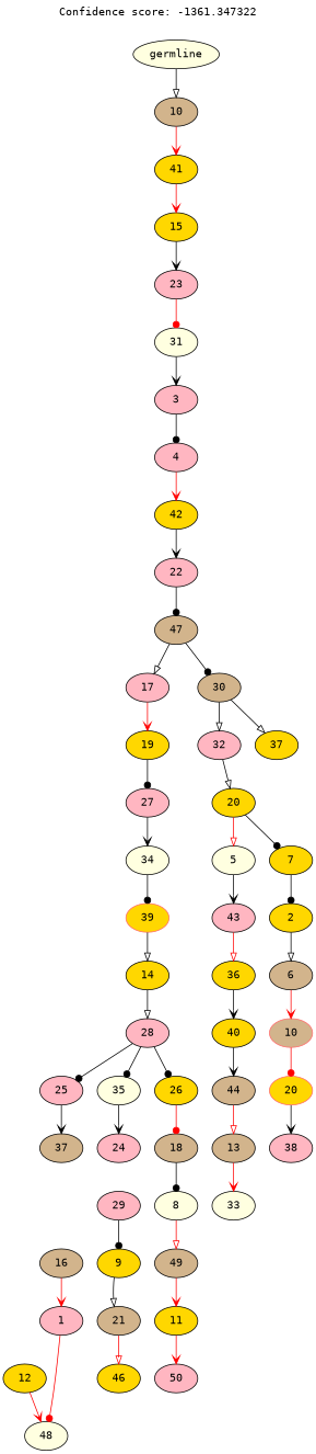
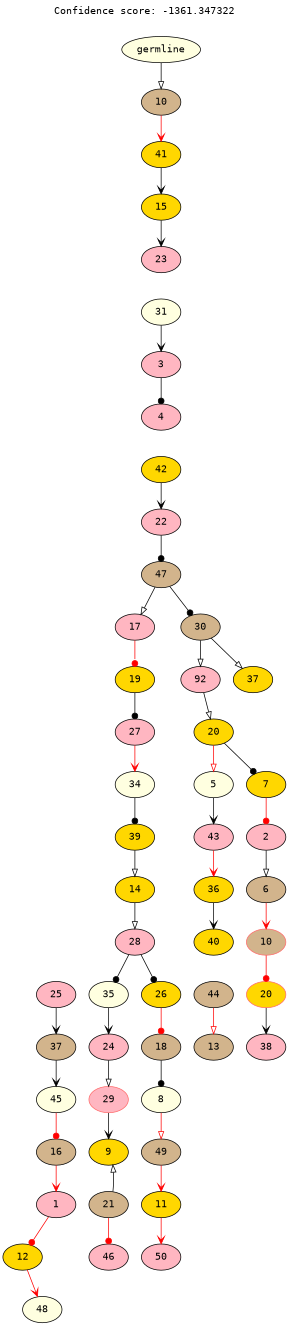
  digraph {
    fontname="DejaVu Sans Mono"
    label="Confidence score: -1361.347322"
    labelloc=t
    node [fillcolor=lightpink fontname="DejaVu Sans Mono" style=filled]
    edge [arrowhead=vee color=black fontname="DejaVu Sans Mono"]
    n1 [fillcolor=gold label=12]
    n2 [fillcolor=lightyellow label=48]
    n3 [label=1]
    n4 [fillcolor=tan label=16]
+   n5 [fillcolor=lightyellow label=45]
    n6 [fillcolor=tan label=37]
    n7 [label=25]
    n8 [fillcolor=tan label=21]
-   n9 [fillcolor=gold label=46]
+   n9 [label=46]
    n10 [fillcolor=gold label=9]
-   n11 [label=29]
+   n11 [label=29 color=indianred1]
    n12 [label=24]
    n13 [fillcolor=lightyellow label=35]
    n14 [fillcolor=gold label=11]
    n15 [label=50]
    n16 [fillcolor=tan label=49]
    n17 [fillcolor=lightyellow label=8]
    n18 [fillcolor=tan label=18]
    n19 [fillcolor=gold label=26]
    n20 [label=28]
    n21 [fillcolor=gold label=14]
-   n22 [fillcolor=gold label=39 color=indianred1]
+   n22 [fillcolor=gold label=39]
    n23 [fillcolor=lightyellow label=34]
    n24 [label=27]
    n25 [fillcolor=gold label=19]
    n26 [label=17]
    n27 [fillcolor=tan label=13]
-   n28 [fillcolor=lightyellow label=33]
    n29 [fillcolor=tan label=44]
    n30 [fillcolor=gold label=40]
    n31 [fillcolor=gold label=36]
    n32 [label=43]
    n33 [fillcolor=lightyellow label=5]
    n34 [color=indianred1 fillcolor=gold label=20]
    n35 [label=38]
    n36 [color=indianred1 fillcolor=tan label=10]
    n37 [fillcolor=tan label=6]
-   n38 [fillcolor=gold label=2]
+   n38 [label=2]
    n39 [fillcolor=gold label=7]
    n40 [fillcolor=gold label=20]
-   n41 [label=32]
+   n41 [label=92]
    n42 [fillcolor=tan label=30]
    n43 [fillcolor=gold label=37]
    n44 [fillcolor=tan label=47]
    n45 [label=22]
    n46 [fillcolor=gold label=42]
    n47 [label=4]
    n48 [label=3]
    n49 [fillcolor=lightyellow label=31]
    n50 [label=23]
    n51 [fillcolor=gold label=15]
    n52 [fillcolor=gold label=41]
    n53 [fillcolor=tan label=10]
    n54 [fillcolor=lightyellow label=germline]
    n1 -> n2 [color=red]
-   n3 -> n2 [arrowhead=dot color=red]
+   n3 -> n1 [arrowhead=dot color=red]
    n4 -> n3 [color=red]
+   n5 -> n4 [arrowhead=dot color=red]
+   n6 -> n5
    n7 -> n6
-   n8 -> n9 [arrowhead=onormal color=red]
-   n10 -> n8 [arrowhead=onormal]
-   n11 -> n10 [arrowhead=dot]
+   n8 -> n9 [arrowhead=dot color=red]
+   n8 -> n10 [arrowhead=onormal]
+   n11 -> n10
+   n12 -> n11 [arrowhead=onormal]
    n13 -> n12
    n14 -> n15 [color=red]
    n16 -> n14 [color=red]
    n17 -> n16 [arrowhead=onormal color=red]
    n18 -> n17 [arrowhead=dot]
    n19 -> n18 [arrowhead=dot color=red]
-   n20 -> n7 [arrowhead=dot]
    n20 -> n13 [arrowhead=dot]
    n20 -> n19 [arrowhead=dot]
    n21 -> n20 [arrowhead=onormal]
    n22 -> n21 [arrowhead=onormal]
    n23 -> n22 [arrowhead=dot]
-   n24 -> n23
+   n24 -> n23 [color=red]
    n25 -> n24 [arrowhead=dot]
-   n26 -> n25 [color=red]
-   n27 -> n28 [color=red]
+   n26 -> n25 [arrowhead=dot color=red]
    n29 -> n27 [arrowhead=onormal color=red]
-   n30 -> n29
    n31 -> n30
-   n32 -> n31 [arrowhead=onormal color=red]
+   n32 -> n31 [color=red]
    n33 -> n32
    n34 -> n35
    n36 -> n34 [arrowhead=dot color=red]
    n37 -> n36 [color=red]
    n38 -> n37 [arrowhead=onormal]
-   n39 -> n38 [arrowhead=dot]
+   n39 -> n38 [arrowhead=dot color=red]
    n40 -> n33 [arrowhead=onormal color=red]
    n40 -> n39 [arrowhead=dot]
    n41 -> n40 [arrowhead=onormal]
    n42 -> n41 [arrowhead=onormal]
    n42 -> n43 [arrowhead=onormal]
    n44 -> n26 [arrowhead=onormal]
    n44 -> n42 [arrowhead=dot]
    n45 -> n44 [arrowhead=dot]
    n46 -> n45
-   n47 -> n46 [color=red]
    n48 -> n47 [arrowhead=dot]
    n49 -> n48
-   n50 -> n49 [arrowhead=dot color=red]
    n51 -> n50
-   n52 -> n51 [color=red]
+   n52 -> n51
    n53 -> n52 [color=red]
    n54 -> n53 [arrowhead=onormal]
  }
